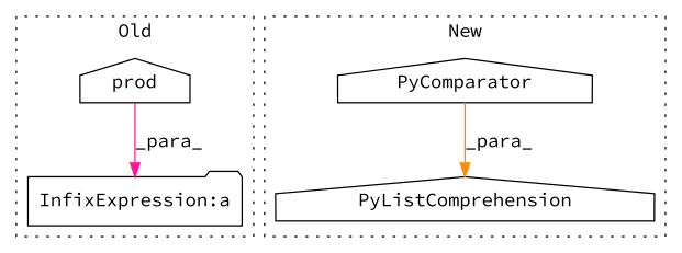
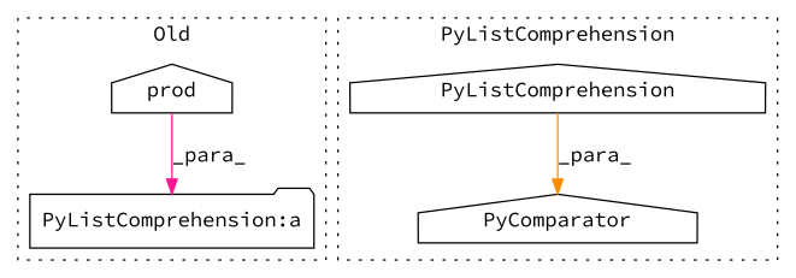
  digraph {
    fontname="Source Code Pro"
    node [fontname="Source Code Pro" shape=house]
    edge [fontname="Source Code Pro"]
    n1 [a=32 l="5,1" label=prod s="9083,9117"]
-   n2 [a=27 l=3 label="InfixExpression:a" s=9301 shape=folder]
+   n2 [a=27 l=3 label="PyListComprehension:a" s=9301 shape=folder]
    n3 [a=109 l=145 label=PyListComprehension s=8530]
    n4 [a=113 l=45 label=PyComparator s=8622]
    subgraph cluster_1 {
      label=Old
      style=dotted
      n1
      n2
    }
    subgraph cluster_2 {
-     label=New
+     label=PyListComprehension
      style=dotted
      n3
      n4
    }
    n1 -> n2 [color=deeppink label=_para_]
-   n4 -> n3 [color=darkorange label=_para_]
+   n3 -> n4 [color=darkorange label=_para_]
  }
